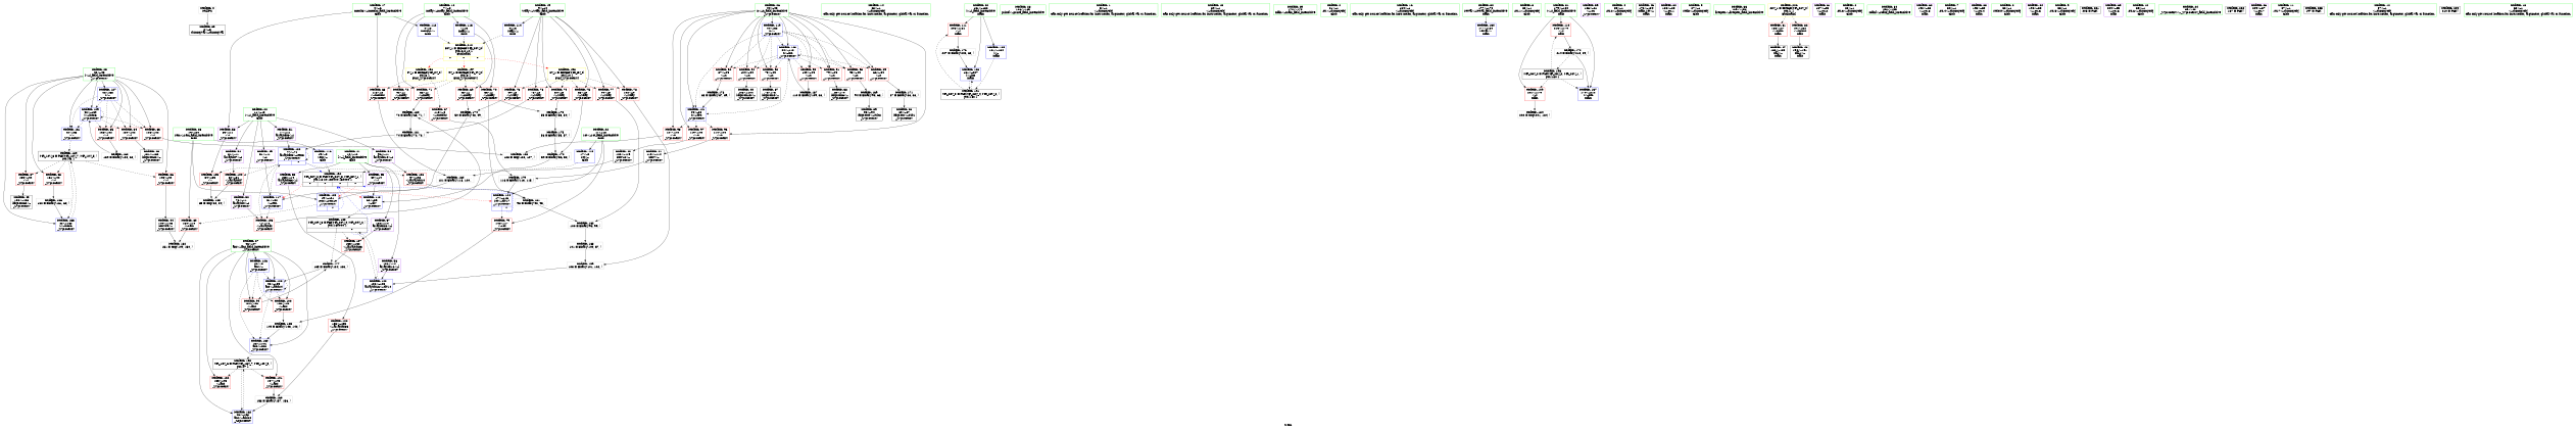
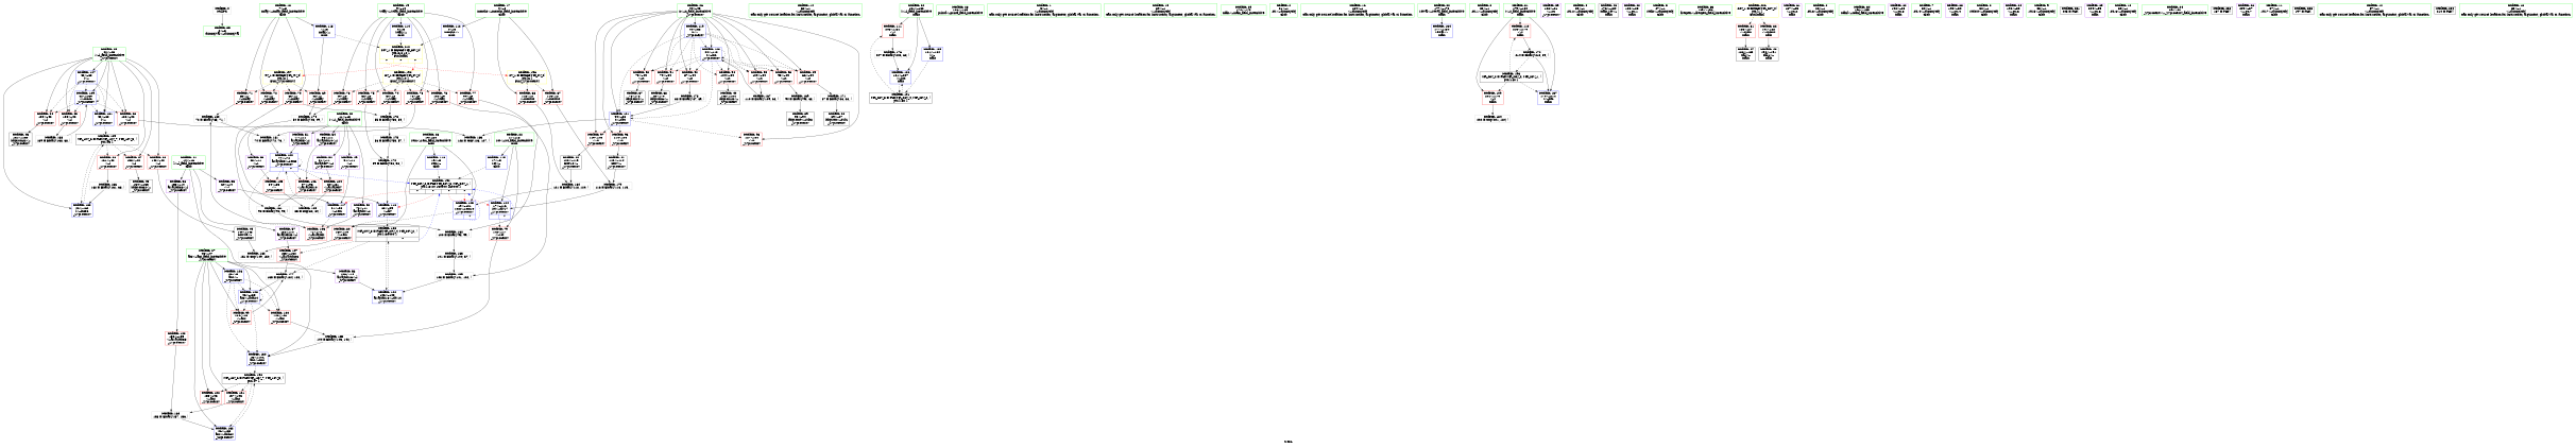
  digraph {
    label=SVFG
    node [color=red shape=record]
    edge [style=solid]
    n1 [color=grey label="{NodeID: 0\nNullPtr}"]
-   n2 [color=black label="{NodeID: 35\n2\<--3\ndummyVal\<--dummyVal\n}"]
+   n2 [color=green label="{NodeID: 35\n2\<--3\ndummyVal\<--dummyVal\n}"]
    n3 [color=grey label="{NodeID: 180\n72 = Binary(65, 71, )\n}"]
    n4 [color=grey label="{NodeID: 181\n74 = Binary(72, 73, )\n}"]
    n5 [color=blue label="{NodeID: 120\n77\<--74\narrayidx5\<--rem3\n_Z7processv\n|{|<s5>7}}"]
    n6 [color=black label="{NodeID: 192\nMR_32V_2 = PHI(MR_32V_3, MR_32V_1, )\npts\{18 20 130000 160000 \}\n|{<s0>7|<s1>7|<s2>7|<s3>7}}"]
    n7 [label="{NodeID: 103\n71\<--70\n\<--arrayidx\n_Z7processv\n}"]
    n8 [label="{NodeID: 104\n82\<--81\n\<--arrayidx7\n_Z7processv\n}"]
    n9 [label="{NodeID: 105\n84\<--83\n\<--\n_Z7processv\n}"]
    n10 [label="{NodeID: 106\n97\<--96\n\<--arrayidx10\n_Z7processv\n}"]
    n11 [label="{NodeID: 97\n119\<--44\n\<--n\n_Z7processv\n}"]
    n12 [color=black label="{NodeID: 42\n120\<--119\nconv18\<--\n_Z7processv\n}"]
    n13 [color=grey label="{NodeID: 164\n121 = Binary(118, 120, )\n}"]
    n14 [color=blue label="{NodeID: 125\n19\<--121\nrem\<--rem19\n_Z7processv\n|{|<s1>7}}"]
    n15 [color=green label="{NodeID: 14\n68\<--1\n\<--dummyObj\nCan only get source location for instruction, argument, global var or function.}"]
    n16 [label="{NodeID: 111\n206\<--181\n\<--i\nmain\n}"]
    n17 [color=grey label="{NodeID: 176\n207 = Binary(206, 68, )\n}"]
    n18 [color=blue label="{NodeID: 136\n181\<--207\ni\<--inc\nmain\n}"]
    n19 [color=black label="{NodeID: 191\nMR_28V_3 = PHI(MR_28V_4, MR_28V_2, )\npts\{182 \}\n}"]
    n20 [color=green label="{NodeID: 28\n168\<--169\nprintf\<--printf_field_insensitive\n}"]
    n21 [label="{NodeID: 80\n150\<--19\n\<--rem\n_Z7processv\n}"]
    n22 [color=grey label="{NodeID: 182\n151 = cmp(149, 150, )\n}"]
    n23 [color=blue label="{NodeID: 118\n60\<--59\n\<--div\n_Z7processv\n}"]
    n24 [color=blue label="{NodeID: 117\n51\<--50\n\<--rem\n_Z7processv\n}"]
    n25 [color=blue label="{NodeID: 124\n17\<--116\nrot\<--div17\n_Z7processv\n|{|<s1>7}}"]
    n26 [color=black label="{NodeID: 188\nMR_20V_3 = PHI(MR_20V_4, MR_20V_2, )\npts\{160000 \}\n|{|<s3>7}}"]
    n27 [label="{NodeID: 79\n142\<--17\n\<--rot\n_Z7processv\n}"]
    n28 [color=purple label="{NodeID: 56\n106\<--14\narrayidx16\<--l\n_Z7processv\n}"]
    n29 [color=blue label="{NodeID: 122\n106\<--103\narrayidx16\<--div14\n_Z7processv\n}"]
    n30 [color=grey label="{NodeID: 177\n135 = Binary(134, 133, )\n}"]
    n31 [label="{NodeID: 107\n133\<--132\n\<--arrayidx23\n_Z7processv\n}"]
    n32 [label="{NodeID: 70\n53\<--7\n\<--mday\n_Z7processv\n}"]
    n33 [color=grey label="{NodeID: 173\n55 = Binary(53, 54, )\n}"]
    n34 [color=grey label="{NodeID: 161\n98 = Binary(92, 93, )\n}"]
    n35 [color=grey label="{NodeID: 175\n56 = Binary(55, 57, )\n}"]
    n36 [color=grey label="{NodeID: 170\n59 = Binary(56, 58, )\n}"]
    n37 [color=grey label="{NodeID: 167\n110 = Binary(109, 68, )\n}"]
    n38 [color=blue label="{NodeID: 123\n44\<--110\nn\<--inc\n_Z7processv\n}"]
    n39 [label="{NodeID: 89\n66\<--44\n\<--n\n_Z7processv\n}"]
    n40 [label="{NodeID: 90\n75\<--44\n\<--n\n_Z7processv\n}"]
    n41 [label="{NodeID: 91\n79\<--44\n\<--n\n_Z7processv\n}"]
    n42 [label="{NodeID: 92\n87\<--44\n\<--n\n_Z7processv\n}"]
    n43 [label="{NodeID: 93\n93\<--44\n\<--n\n_Z7processv\n}"]
    n44 [label="{NodeID: 94\n104\<--44\n\<--n\n_Z7processv\n}"]
    n45 [label="{NodeID: 95\n109\<--44\n\<--n\n_Z7processv\n}"]
    n46 [color=blue label="{NodeID: 121\n44\<--88\nn\<--dec\n_Z7processv\n}"]
    n47 [color=grey label="{NodeID: 171\n67 = Binary(66, 68, )\n}"]
    n48 [color=black label="{NodeID: 37\n76\<--75\nidxprom4\<--\n_Z7processv\n}"]
    n49 [color=black label="{NodeID: 38\n80\<--79\nidxprom6\<--\n_Z7processv\n}"]
    n50 [color=grey label="{NodeID: 178\n88 = Binary(87, 89, )\n}"]
    n51 [color=grey label="{NodeID: 169\n94 = Binary(93, 68, )\n}"]
    n52 [color=black label="{NodeID: 40\n105\<--104\nidxprom15\<--\n_Z7processv\n}"]
    n53 [label="{NodeID: 98\n127\<--44\n\<--n\n_Z7processv\n}"]
    n54 [label="{NodeID: 96\n114\<--44\n\<--n\n_Z7processv\n}"]
    n55 [label="{NodeID: 84\n130\<--42\n\<--i\n_Z7processv\n}"]
    n56 [color=black label="{NodeID: 43\n131\<--130\nidxprom22\<--\n_Z7processv\n}"]
    n57 [color=green label="{NodeID: 1\n5\<--1\n\<--dummyObj\nCan only get source location for instruction, argument, global var or function.}"]
    n58 [color=grey label="{NodeID: 185\n85 = cmp(82, 84, )\n}"]
    n59 [color=grey label="{NodeID: 183\n128 = cmp(126, 127, )\n}"]
    n60 [color=green label="{NodeID: 15\n89\<--1\n\<--dummyObj\nCan only get source location for instruction, argument, global var or function.}"]
    n61 [color=blue label="{NodeID: 112\n4\<--5\nmonths\<--\nGlob }"]
    n62 [color=yellow label="{NodeID: 210\n30V_1 = ENCHI(MR_30V_0)\npts\{6 8 10 \}\nFun[main]|{<s0>7|<s1>7|<s2>7}}" style=double]
    n63 [color=yellow label="{NodeID: 196\n2V_1 = ENCHI(MR_2V_0)\npts\{6 \}\nFun[_Z7processv]}" style=double]
    n64 [color=yellow label="{NodeID: 197\n4V_1 = ENCHI(MR_4V_0)\npts\{8 \}\nFun[_Z7processv]}" style=double]
    n65 [color=yellow label="{NodeID: 198\n6V_1 = ENCHI(MR_6V_0)\npts\{10 \}\nFun[_Z7processv]}" style=double]
    n66 [label="{NodeID: 67\n113\<--4\n\<--months\n_Z7processv\n}"]
    n67 [label="{NodeID: 68\n118\<--4\n\<--months\n_Z7processv\n}"]
    n68 [label="{NodeID: 71\n65\<--7\n\<--mday\n_Z7processv\n}"]
    n69 [label="{NodeID: 72\n92\<--7\n\<--mday\n_Z7processv\n}"]
    n70 [label="{NodeID: 69\n48\<--7\n\<--mday\n_Z7processv\n}"]
    n71 [label="{NodeID: 73\n49\<--9\n\<--wday\n_Z7processv\n}"]
    n72 [label="{NodeID: 74\n54\<--9\n\<--wday\n_Z7processv\n}"]
    n73 [label="{NodeID: 75\n58\<--9\n\<--wday\n_Z7processv\n}"]
    n74 [label="{NodeID: 76\n73\<--9\n\<--wday\n_Z7processv\n}"]
    n75 [label="{NodeID: 77\n99\<--9\n\<--wday\n_Z7processv\n}"]
    n76 [label="{NodeID: 78\n102\<--9\n\<--wday\n_Z7processv\n}"]
    n77 [color=green label="{NodeID: 29\n174\<--175\nmain\<--main_field_insensitive\n}"]
    n78 [color=blue label="{NodeID: 126\n46\<--5\nans\<--\n_Z7processv\n}"]
    n79 [label="{NodeID: 99\n134\<--46\n\<--ans\n_Z7processv\n}"]
    n80 [label="{NodeID: 100\n143\<--46\n\<--ans\n_Z7processv\n}"]
    n81 [color=blue label="{NodeID: 128\n46\<--135\nans\<--add24\n_Z7processv\n}"]
    n82 [color=blue label="{NodeID: 130\n46\<--144\nans\<--mul\n_Z7processv\n}"]
    n83 [color=grey label="{NodeID: 165\n144 = Binary(143, 142, )\n}"]
    n84 [color=black label="{NodeID: 190\nMR_16V_6 = PHI(MR_16V_7, MR_16V_5, )\npts\{47 \}\n}"]
    n85 [label="{NodeID: 101\n157\<--46\n\<--ans\n_Z7processv\n}"]
    n86 [color=blue label="{NodeID: 132\n46\<--158\nans\<--add34\n_Z2processv\n}"]
    n87 [label="{NodeID: 102\n165\<--46\n\<--ans\n_Z7processv\n}"]
    n88 [color=purple label="{NodeID: 57\n132\<--14\narrayidx23\<--l\n_Z7processv\n}"]
    n89 [color=grey label="{NodeID: 168\n139 = Binary(138, 68, )\n}"]
    n90 [color=blue label="{NodeID: 129\n42\<--139\ni\<--inc26\n_Z7processv\n}"]
    n91 [label="{NodeID: 85\n138\<--42\n\<--i\n_Z7processv\n}"]
    n92 [label="{NodeID: 83\n126\<--42\n\<--i\n_Z7processv\n}"]
    n93 [color=blue label="{NodeID: 131\n42\<--68\ni\<--\n_Z7processv\n}"]
    n94 [color=black label="{NodeID: 189\nMR_12V_6 = PHI(MR_12V_7, MR_12V_5, )\npts\{43 \}\n}"]
    n95 [color=green label="{NodeID: 2\n21\<--1\n.str\<--dummyObj\nGlob }"]
    n96 [color=green label="{NodeID: 16\n184\<--1\n\<--dummyObj\nCan only get source location for instruction, argument, global var or function.}"]
    n97 [color=grey label="{NodeID: 179\n116 = Binary(113, 115, )\n}"]
    n98 [color=blue label="{NodeID: 113\n7\<--5\nmday\<--\nGlob }"]
    n99 [color=green label="{NodeID: 30\n177\<--178\nretval\<--retval_field_insensitive\nmain\n}"]
    n100 [color=blue label="{NodeID: 134\n177\<--184\nretval\<--\nmain\n}"]
    n101 [color=grey label="{NodeID: 174\n50 = Binary(48, 49, )\n}"]
    n102 [color=grey label="{NodeID: 162\n100 = Binary(98, 99, )\n}"]
    n103 [color=grey label="{NodeID: 159\n103 = Binary(101, 102, )\n}"]
    n104 [color=blue label="{NodeID: 127\n42\<--68\ni\<--\n_Z7processv\n}"]
    n105 [label="{NodeID: 86\n148\<--42\n\<--i\n_Z7processv\n}"]
    n106 [label="{NodeID: 87\n153\<--42\n\<--i\n_Z7processv\n}"]
    n107 [label="{NodeID: 88\n161\<--42\n\<--i\n_Z7processv\n}"]
    n108 [color=blue label="{NodeID: 133\n42\<--162\ni\<--inc36\n_Z7processv\n}"]
    n109 [color=black label="{NodeID: 44\n149\<--148\nconv29\<--\n_Z7processv\n}"]
    n110 [color=purple label="{NodeID: 58\n155\<--14\narrayidx33\<--l\n_Z7processv\n}"]
    n111 [label="{NodeID: 108\n156\<--155\n\<--arrayidx33\n_Z7processv\n}"]
    n112 [color=grey label="{NodeID: 160\n158 = Binary(157, 156, )\n}"]
    n113 [color=grey label="{NodeID: 163\n101 = Binary(100, 57, )\n}"]
    n114 [color=black label="{NodeID: 39\n95\<--94\nidxprom9\<--sub8\n_Z7processv\n}"]
    n115 [color=green label="{NodeID: 3\n23\<--1\n.str.1\<--dummyObj\nGlob }"]
    n116 [color=green label="{NodeID: 17\n4\<--6\nmonths\<--months_field_insensitive\nGlob }"]
    n117 [color=blue label="{NodeID: 114\n9\<--5\nwday\<--\nGlob }"]
    n118 [color=green label="{NodeID: 31\n179\<--180\nt\<--t_field_insensitive\nmain\n}"]
    n119 [label="{NodeID: 109\n201\<--179\n\<--t\nmain\n}"]
    n120 [label="{NodeID: 110\n213\<--179\n\<--t\nmain\n}"]
    n121 [color=blue label="{NodeID: 137\n179\<--214\nt\<--dec\nmain\n}"]
    n122 [color=grey label="{NodeID: 184\n202 = cmp(201, 184, )\n}"]
    n123 [color=grey label="{NodeID: 172\n214 = Binary(213, 89, )\n}"]
    n124 [color=black label="{NodeID: 193\nMR_26V_2 = PHI(MR_26V_3, MR_26V_1, )\npts\{180 \}\n}"]
    n125 [color=black label="{NodeID: 45\n154\<--153\nidxprom32\<--\n_Z7processv\n}"]
    n126 [color=purple label="{NodeID: 59\n166\<--21\n\<--.str\n_Z7processv\n}"]
    n127 [color=green label="{NodeID: 4\n25\<--1\n.str.2\<--dummyObj\nGlob }"]
    n128 [color=green label="{NodeID: 18\n7\<--8\nmday\<--mday_field_insensitive\nGlob }"]
    n129 [color=blue label="{NodeID: 115\n17\<--5\nrot\<--\nGlob }"]
    n130 [color=green label="{NodeID: 32\n181\<--182\ni\<--i_field_insensitive\nmain\n}"]
    n131 [color=blue label="{NodeID: 135\n181\<--184\ni\<--\nmain\n}"]
    n132 [color=black label="{NodeID: 46\n176\<--184\nmain_ret\<--\nmain\n}"]
    n133 [color=purple label="{NodeID: 60\n186\<--23\n\<--.str.1\nmain\n}"]
    n134 [color=black label="{NodeID: 36\n69\<--67\nidxprom\<--sub1\n_Z7processv\n}"]
    n135 [color=grey label="{NodeID: 166\n162 = Binary(161, 68, )\n}"]
    n136 [color=green label="{NodeID: 5\n27\<--1\nstdin\<--dummyObj\nGlob }"]
    n137 [color=green label="{NodeID: 19\n9\<--10\nwday\<--wday_field_insensitive\nGlob }"]
    n138 [color=blue label="{NodeID: 116\n19\<--5\nrem\<--\nGlob }"]
    n139 [color=green label="{NodeID: 33\n189\<--190\nfreopen\<--freopen_field_insensitive\n}"]
    n140 [color=black label="{NodeID: 47\n188\<--185\ncall\<--\nmain\n}"]
    n141 [color=purple label="{NodeID: 61\n187\<--25\n\<--.str.2\nmain\n}"]
    n142 [color=green label="{NodeID: 6\n28\<--1\n.str.3\<--dummyObj\nGlob }"]
    n143 [color=green label="{NodeID: 20\n11\<--13\nr\<--r_field_insensitive\nGlob }"]
    n144 [color=purple label="{NodeID: 49\n51\<--11\n\<--r\n_Z7processv\n}"]
    n145 [color=purple label="{NodeID: 50\n70\<--11\narrayidx\<--r\n_Z7processv\n}"]
    n146 [color=purple label="{NodeID: 51\n77\<--11\narrayidx5\<--r\n_Z7processv\n}"]
    n147 [color=purple label="{NodeID: 52\n81\<--11\narrayidx7\<--r\n_Z7processv\n}"]
    n148 [color=purple label="{NodeID: 53\n83\<--11\n\<--r\n_Z7processv\n}"]
    n149 [color=purple label="{NodeID: 54\n96\<--11\narrayidx10\<--r\n_Z7processv\n}"]
    n150 [color=green label="{NodeID: 34\n198\<--199\nscanf\<--scanf_field_insensitive\n}"]
    n151 [color=black label="{NodeID: 48\n194\<--191\ncall1\<--\nmain\n}"]
    n152 [color=purple label="{NodeID: 62\n192\<--28\n\<--.str.3\nmain\n}"]
    n153 [color=green label="{NodeID: 7\n30\<--1\n.str.4\<--dummyObj\nGlob }"]
    n154 [color=green label="{NodeID: 21\n14\<--16\nl\<--l_field_insensitive\nGlob }"]
    n155 [color=purple label="{NodeID: 55\n60\<--14\n\<--l\n_Z7processv\n}"]
    n156 [color=purple label="{NodeID: 63\n193\<--30\n\<--.str.4\nmain\n}"]
    n157 [color=green label="{NodeID: 8\n32\<--1\nstdout\<--dummyObj\nGlob }"]
    n158 [color=green label="{NodeID: 22\n17\<--18\nrot\<--rot_field_insensitive\nGlob }"]
    n159 [color=blue label="{NodeID: 119\n44\<--63\nn\<--\n_Z7processv\n}"]
    n160 [color=black label="{NodeID: 41\n115\<--114\nconv\<--\n_Z7processv\n}"]
    n161 [color=purple label="{NodeID: 64\n196\<--33\n\<--.str.5\nmain\n}"]
    n162 [color=green label="{NodeID: 9\n33\<--1\n.str.5\<--dummyObj\nGlob }"]
    n163 [color=green label="{NodeID: 23\n19\<--20\nrem\<--rem_field_insensitive\nGlob }"]
    n164 [color=black label="{NodeID: 231\n205 = PHI()\n}"]
    n165 [color=purple label="{NodeID: 65\n204\<--35\n\<--.str.6\nmain\n}"]
    n166 [color=green label="{NodeID: 10\n35\<--1\n.str.6\<--dummyObj\nGlob }"]
    n167 [color=green label="{NodeID: 24\n39\<--40\n_Z7processv\<--_Z7processv_field_insensitive\n}"]
    n168 [color=black label="{NodeID: 232\n167 = PHI()\n}"]
    n169 [color=purple label="{NodeID: 66\n209\<--37\n\<--.str.7\nmain\n}"]
    n170 [color=green label="{NodeID: 11\n37\<--1\n.str.7\<--dummyObj\nGlob }"]
    n171 [color=green label="{NodeID: 25\n42\<--43\ni\<--i_field_insensitive\n_Z7processv\n}"]
    n172 [color=black label="{NodeID: 233\n197 = PHI()\n}"]
    n173 [label="{NodeID: 81\n185\<--27\n\<--stdin\nmain\n}"]
    n174 [color=green label="{NodeID: 12\n57\<--1\n\<--dummyObj\nCan only get source location for instruction, argument, global var or function.}"]
    n175 [color=green label="{NodeID: 26\n44\<--45\nn\<--n_field_insensitive\n_Z7processv\n}"]
    n176 [color=yellow label="{NodeID: 206\n22V_1 = ENCHI(MR_22V_0)\npts\{1 \}\nFun[main]}" style=double]
    n177 [label="{NodeID: 82\n191\<--32\n\<--stdout\nmain\n}"]
    n178 [color=black label="{NodeID: 234\n210 = PHI()\n}"]
    n179 [color=green label="{NodeID: 13\n63\<--1\n\<--dummyObj\nCan only get source location for instruction, argument, global var or function.}"]
    n180 [color=green label="{NodeID: 27\n46\<--47\nans\<--ans_field_insensitive\n_Z7processv\n}"]
    n1 -> n2
    n3 -> n4
    n4 -> n5
    n5 -> n5 [style=dashed]
    n5 -> n6 [color=blue style=dashed tailport=s5]
    n5 -> n7 [style=dashed]
    n5 -> n8 [style=dashed]
    n5 -> n9 [style=dashed]
    n5 -> n10 [style=dashed]
    n6 -> n14 [color=red style=dashed tailport=s3]
    n6 -> n23 [color=red style=dashed tailport=s1]
    n6 -> n24 [color=red style=dashed tailport=s0]
    n6 -> n25 [color=red style=dashed tailport=s2]
    n7 -> n3
    n8 -> n58
    n9 -> n58
    n10 -> n34
    n11 -> n12
    n12 -> n13
    n13 -> n14
    n14 -> n6 [color=blue style=dashed tailport=s1]
    n14 -> n21 [style=dashed]
    n16 -> n17
    n17 -> n18
    n18 -> n19 [style=dashed]
    n19 -> n16 [style=dashed]
    n19 -> n18 [style=dashed]
    n21 -> n22
    n23 -> n26 [style=dashed]
    n24 -> n5 [style=dashed]
    n24 -> n7 [style=dashed]
    n25 -> n6 [color=blue style=dashed tailport=s1]
    n25 -> n27 [style=dashed]
    n26 -> n6 [color=blue style=dashed tailport=s3]
    n26 -> n29 [style=dashed]
    n26 -> n30 [style=dashed]
    n26 -> n31 [style=dashed]
    n27 -> n83
    n28 -> n29
    n29 -> n26 [style=dashed]
    n30 -> n81
    n31 -> n30
    n32 -> n33
    n32 -> n34
    n33 -> n35
    n34 -> n102
    n35 -> n36
    n36 -> n23
    n37 -> n38
    n38 -> n38 [style=dashed]
    n38 -> n39 [style=dashed]
    n38 -> n40 [style=dashed]
    n38 -> n41 [style=dashed]
    n38 -> n42 [style=dashed]
    n38 -> n43 [style=dashed]
    n38 -> n44 [style=dashed]
    n38 -> n45 [style=dashed]
    n38 -> n46 [style=dashed]
    n39 -> n47
    n40 -> n48
    n41 -> n49
    n42 -> n50
    n43 -> n51
    n44 -> n52
    n45 -> n37
    n46 -> n11 [style=dashed]
    n46 -> n53 [style=dashed]
    n46 -> n54 [style=dashed]
    n47 -> n134
    n50 -> n46
    n51 -> n114
-   n53 -> n59
+   n46 -> n59
    n54 -> n160
    n55 -> n56
    n61 -> n62 [style=dashed]
    n62 -> n63 [color=red style=dashed tailport=s0]
    n62 -> n64 [color=red style=dashed tailport=s1]
    n62 -> n65 [color=red style=dashed tailport=s2]
    n63 -> n66 [style=dashed]
    n63 -> n67 [style=dashed]
    n64 -> n32 [style=dashed]
    n64 -> n68 [style=dashed]
    n64 -> n69 [style=dashed]
    n64 -> n70 [style=dashed]
    n65 -> n71 [style=dashed]
    n65 -> n72 [style=dashed]
    n65 -> n73 [style=dashed]
    n65 -> n74 [style=dashed]
    n65 -> n75 [style=dashed]
    n65 -> n76 [style=dashed]
    n66 -> n97
    n67 -> n13
    n68 -> n3
    n70 -> n101
    n71 -> n101
    n72 -> n33
    n73 -> n36
    n74 -> n4
    n75 -> n102
    n76 -> n103
    n78 -> n79 [style=dashed]
    n78 -> n80 [style=dashed]
    n78 -> n81 [style=dashed]
    n78 -> n82 [style=dashed]
    n79 -> n30
    n80 -> n83
    n81 -> n79 [style=dashed]
    n81 -> n80 [style=dashed]
    n81 -> n81 [style=dashed]
    n81 -> n82 [style=dashed]
    n82 -> n84 [style=dashed]
    n83 -> n82
    n84 -> n85 [style=dashed]
    n84 -> n86 [style=dashed]
    n84 -> n87 [style=dashed]
    n85 -> n112
    n86 -> n84 [style=dashed]
    n88 -> n31
    n89 -> n90
    n90 -> n55 [style=dashed]
    n90 -> n90 [style=dashed]
    n90 -> n91 [style=dashed]
    n90 -> n92 [style=dashed]
    n90 -> n93 [style=dashed]
    n91 -> n89
    n92 -> n59
    n93 -> n94 [style=dashed]
    n94 -> n105 [style=dashed]
    n94 -> n106 [style=dashed]
    n94 -> n107 [style=dashed]
    n94 -> n108 [style=dashed]
    n97 -> n25
    n98 -> n62 [style=dashed]
    n98 -> n70
    n99 -> n100
    n101 -> n24
    n102 -> n113
    n103 -> n29
    n104 -> n55 [style=dashed]
    n104 -> n90 [style=dashed]
    n104 -> n91 [style=dashed]
    n104 -> n92 [style=dashed]
    n104 -> n93 [style=dashed]
    n105 -> n109
    n106 -> n125
    n107 -> n135
    n108 -> n94 [style=dashed]
    n109 -> n22
    n110 -> n111
    n111 -> n112
    n112 -> n86
    n113 -> n103
    n116 -> n61
-   n116 -> n148
+   n116 -> n66
    n116 -> n67
    n117 -> n62 [style=dashed]
    n118 -> n119
    n118 -> n120
    n118 -> n121
    n119 -> n122
    n120 -> n123
    n123 -> n121
    n123 -> n124 [style=dashed]
    n124 -> n119 [style=dashed]
    n124 -> n120 [style=dashed]
    n124 -> n121 [style=dashed]
    n128 -> n32
    n128 -> n68
    n128 -> n69
    n128 -> n98
    n129 -> n6 [style=dashed]
    n130 -> n16
    n130 -> n18
    n130 -> n131
    n131 -> n19 [style=dashed]
    n135 -> n108
    n137 -> n71
    n137 -> n72
    n137 -> n73
    n137 -> n74
    n137 -> n75
    n137 -> n76
    n137 -> n117
    n138 -> n6 [style=dashed]
    n143 -> n144
    n143 -> n145
    n143 -> n146
    n143 -> n147
    n143 -> n148
    n143 -> n149
    n144 -> n24
    n145 -> n7
    n146 -> n5
    n147 -> n8
    n148 -> n9
    n149 -> n10
    n154 -> n28
    n154 -> n88
    n154 -> n110
    n154 -> n155
    n155 -> n23
    n158 -> n25
    n158 -> n27
    n158 -> n129
    n159 -> n38 [style=dashed]
    n159 -> n39 [style=dashed]
    n159 -> n40 [style=dashed]
    n159 -> n41 [style=dashed]
    n159 -> n42 [style=dashed]
    n159 -> n43 [style=dashed]
    n159 -> n44 [style=dashed]
    n159 -> n45 [style=dashed]
    n159 -> n46 [style=dashed]
    n160 -> n97
    n163 -> n14
    n163 -> n21
    n163 -> n138
    n171 -> n55
    n171 -> n90
    n171 -> n91
    n171 -> n92
    n171 -> n93
    n171 -> n104
    n171 -> n105
    n171 -> n106
    n171 -> n107
    n171 -> n108
    n173 -> n140
    n175 -> n11
    n175 -> n38
    n175 -> n39
    n175 -> n40
    n175 -> n41
    n175 -> n42
    n175 -> n43
    n175 -> n44
    n175 -> n45
    n175 -> n46
    n175 -> n53
    n175 -> n54
    n175 -> n159
    n176 -> n173 [style=dashed]
    n176 -> n177 [style=dashed]
    n177 -> n151
    n180 -> n78
    n180 -> n79
    n180 -> n80
    n180 -> n81
    n180 -> n82
    n180 -> n85
    n180 -> n86
    n180 -> n87
  }
